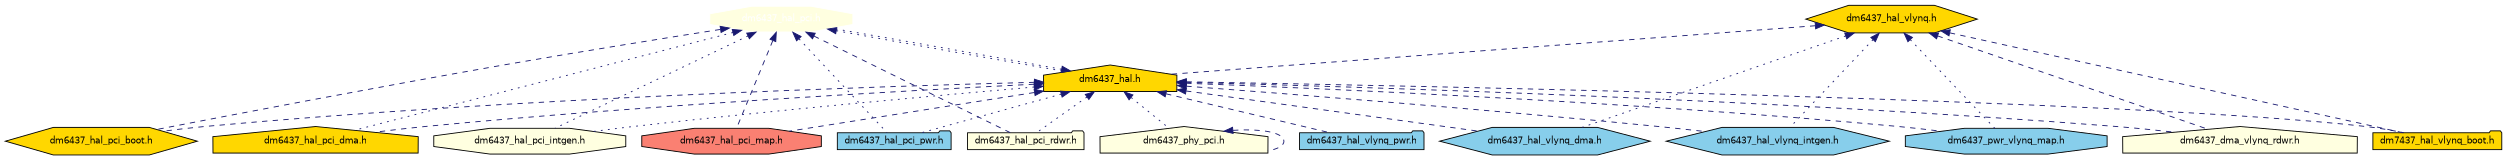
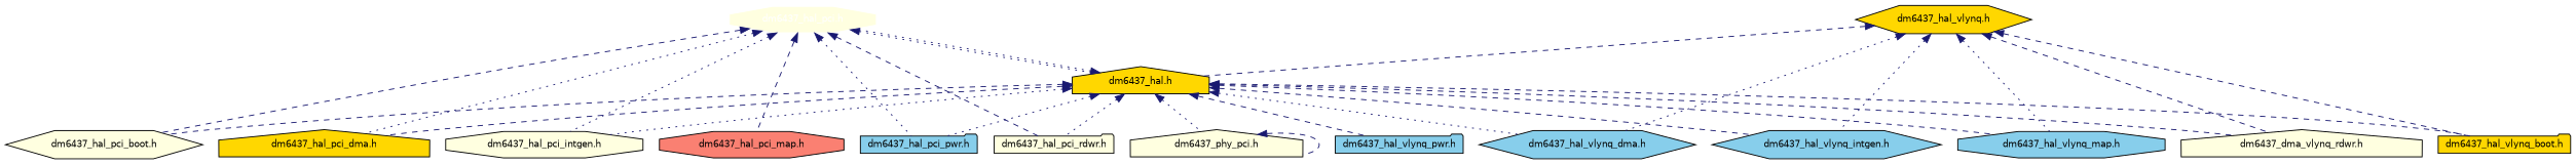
  digraph {
    rankdir=TB
    node [color=black fillcolor=lightyellow fontname=Helvetica fontsize=10 shape=octagon style=filled]
    edge [color=midnightblue dir=back fontname=Helvetica fontsize=10 labelfontname=Helvetica labelfontsize=10 style=dashed]
    n1 [color=white fontcolor=white height=0.2 label="dm6437_hal_pci.h" width=0.4]
    n2 [fillcolor=gold height=0.2 label="dm6437_hal.h" shape=house width=0.4]
-   n3 [fillcolor=gold height=0.2 label="dm6437_hal_pci_boot.h" shape=hexagon width=0.4]
+   n3 [height=0.2 label="dm6437_hal_pci_boot.h" shape=hexagon width=0.4]
    n4 [fillcolor=gold height=0.2 label="dm6437_hal_pci_dma.h" shape=house width=0.4]
    n5 [height=0.2 label="dm6437_hal_pci_intgen.h" width=0.4]
    n6 [fillcolor=salmon height=0.2 label="dm6437_hal_pci_map.h" width=0.4]
    n7 [fillcolor=skyblue height=0.2 label="dm6437_hal_pci_pwr.h" shape=folder width=0.4]
    n8 [height=0.2 label="dm6437_hal_pci_rdwr.h" shape=folder width=0.4]
-   n9 [fillcolor=gold height=0.2 label="dm7437_hal_vlynq_boot.h" shape=folder width=0.4]
+   n9 [fillcolor=gold height=0.2 label="dm6437_hal_vlynq_boot.h" shape=folder width=0.4]
    n10 [fillcolor=skyblue height=0.2 label="dm6437_hal_vlynq_dma.h" shape=hexagon width=0.4]
    n11 [fillcolor=skyblue height=0.2 label="dm6437_hal_vlynq_intgen.h" shape=hexagon width=0.4]
-   n12 [fillcolor=skyblue height=0.2 label="dm6437_pwr_vlynq_map.h" width=0.4]
+   n12 [fillcolor=skyblue height=0.2 label="dm6437_hal_vlynq_map.h" width=0.4]
    n13 [fillcolor=skyblue height=0.2 label="dm6437_hal_vlynq_pwr.h" shape=folder width=0.4]
    n14 [height=0.2 label="dm6437_dma_vlynq_rdwr.h" shape=house width=0.4]
    n15 [height=0.2 label="dm6437_phy_pci.h" shape=house width=0.4]
    n16 [fillcolor=gold height=0.2 label="dm6437_hal_vlynq.h" shape=hexagon width=0.4]
    n1 -> n2 [style=dotted]
    n1 -> n3
    n1 -> n4 [style=dotted]
    n1 -> n5 [style=dotted]
    n1 -> n6
    n1 -> n7 [style=dotted]
    n1 -> n8
    n2 -> n1 [style=dotted]
    n2 -> n3
    n2 -> n4
    n2 -> n5 [style=dotted]
-   n2 -> n6
    n2 -> n7 [style=dotted]
    n2 -> n8 [style=dotted]
    n2 -> n9
-   n2 -> n10
+   n2 -> n10 [style=dotted]
    n2 -> n11
    n2 -> n12
    n2 -> n13
    n2 -> n14
    n2 -> n15 [style=dotted]
    n15 -> n15
    n16 -> n2
    n16 -> n9
    n16 -> n10 [style=dotted]
    n16 -> n11 [style=dotted]
    n16 -> n12 [style=dotted]
    n16 -> n14
  }
